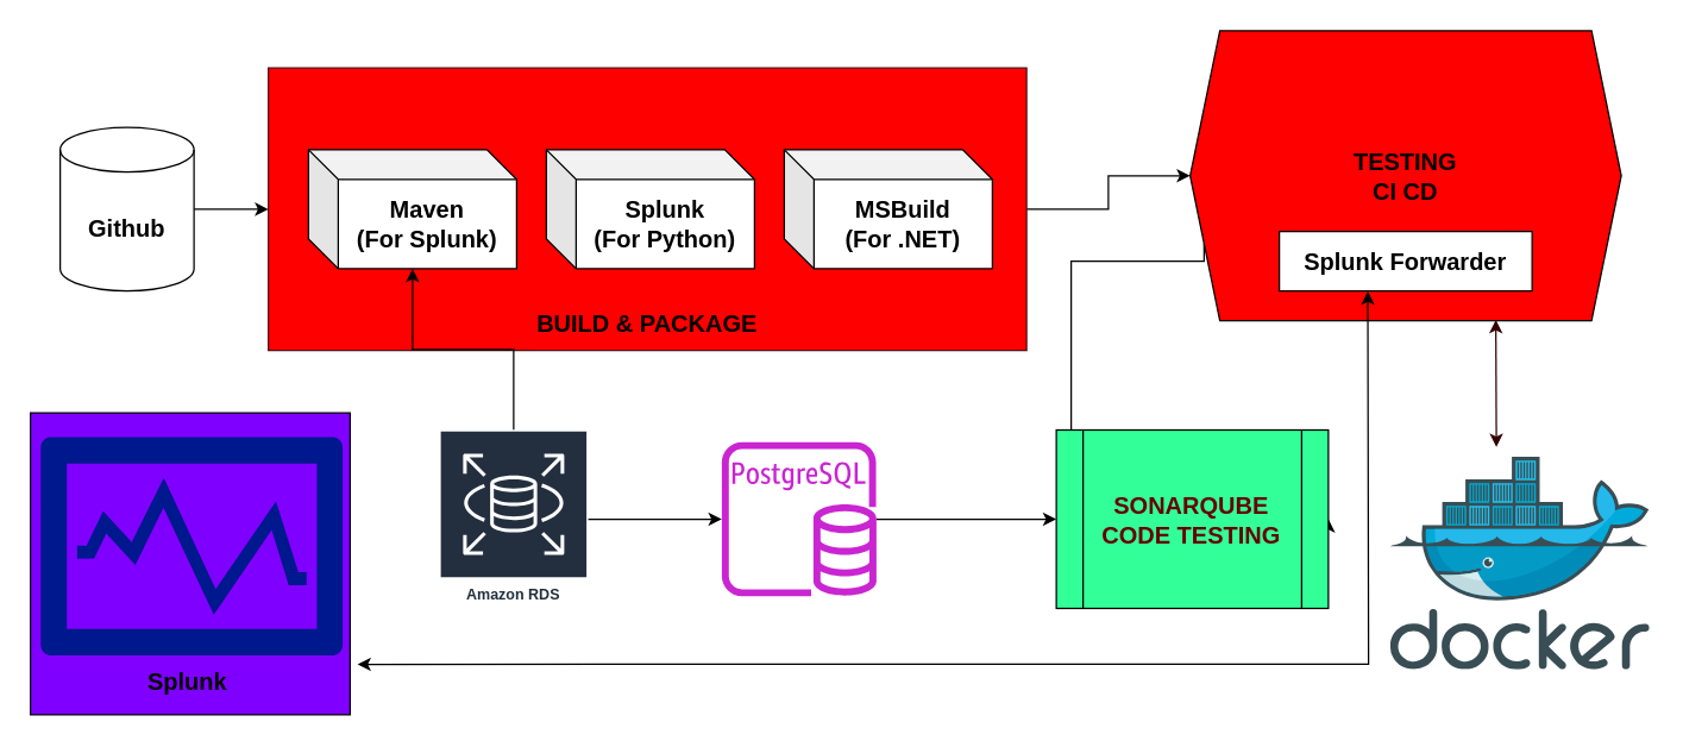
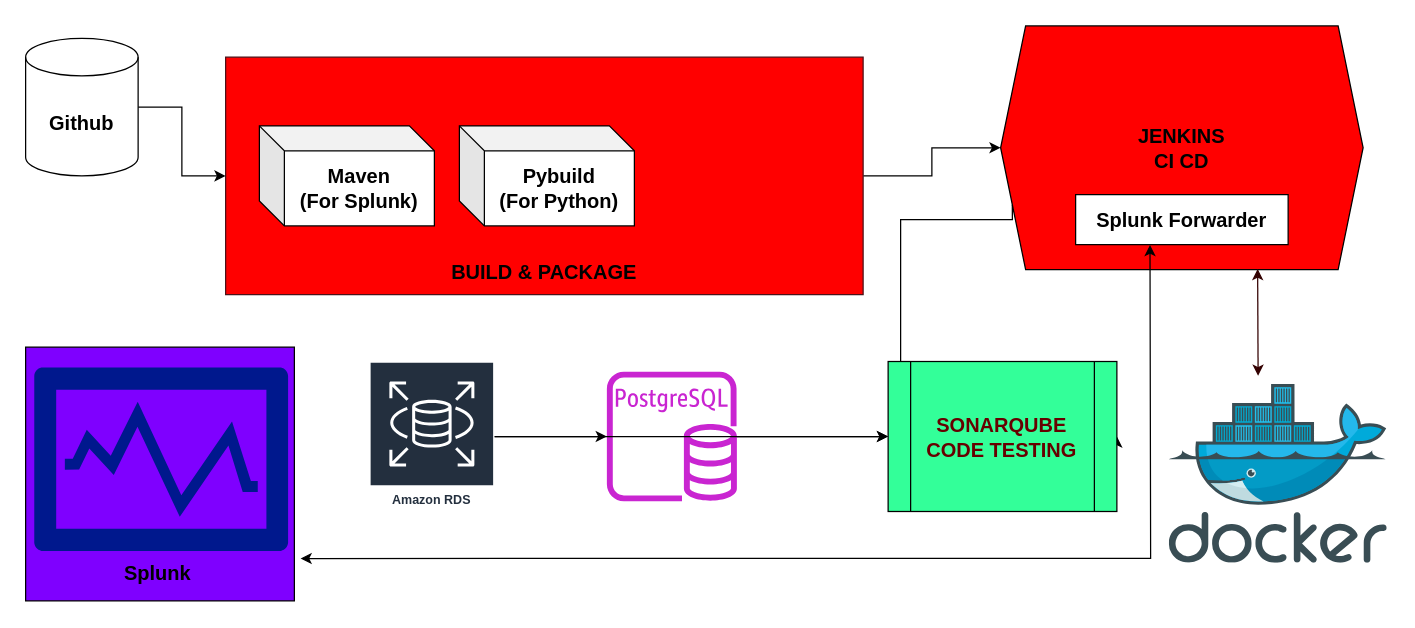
  <mxCell id="0" />
  <mxCell id="1" parent="0" />
  <mxCell id="2" style="edgeStyle=orthogonalEdgeStyle;rounded=0;orthogonalLoop=1;jettySize=auto;html=1;strokeColor=#000000;" parent="1" source="3" target="10" edge="1"><mxGeometry relative="1" as="geometry" /></mxCell>
  <mxCell id="3" value="&lt;div style=&quot;font-size: 16px;&quot;&gt;&lt;b style=&quot;&quot;&gt;&lt;font style=&quot;font-size: 16px;&quot;&gt;&lt;br&gt;&lt;/font&gt;&lt;/b&gt;&lt;/div&gt;&lt;div style=&quot;font-size: 16px;&quot;&gt;&lt;b&gt;&lt;font style=&quot;font-size: 16px;&quot;&gt;&lt;br&gt;&lt;/font&gt;&lt;/b&gt;&lt;/div&gt;&lt;div style=&quot;font-size: 16px;&quot;&gt;&lt;b&gt;&lt;font style=&quot;font-size: 16px;&quot;&gt;&lt;br&gt;&lt;/font&gt;&lt;/b&gt;&lt;/div&gt;&lt;div style=&quot;font-size: 16px;&quot;&gt;&lt;b&gt;&lt;font style=&quot;font-size: 16px;&quot;&gt;&lt;br&gt;&lt;/font&gt;&lt;/b&gt;&lt;/div&gt;&lt;div style=&quot;font-size: 16px;&quot;&gt;&lt;b&gt;&lt;font style=&quot;font-size: 16px;&quot;&gt;&lt;br&gt;&lt;/font&gt;&lt;/b&gt;&lt;/div&gt;&lt;div style=&quot;font-size: 16px;&quot;&gt;&lt;b&gt;&lt;font style=&quot;font-size: 16px;&quot;&gt;&lt;br&gt;&lt;/font&gt;&lt;/b&gt;&lt;/div&gt;&lt;div style=&quot;font-size: 16px;&quot;&gt;&lt;b&gt;&lt;font style=&quot;font-size: 16px;&quot;&gt;&lt;br&gt;&lt;/font&gt;&lt;/b&gt;&lt;/div&gt;&lt;div style=&quot;font-size: 16px;&quot;&gt;&lt;br&gt;&lt;/div&gt;&lt;div style=&quot;font-size: 16px;&quot;&gt;&lt;b style=&quot;&quot;&gt;&lt;font style=&quot;font-size: 16px;&quot;&gt;BUILD &amp;amp; PACKAGE&lt;/font&gt;&lt;/b&gt;&lt;/div&gt;" style="rounded=0;whiteSpace=wrap;html=1;strokeColor=#4D1219;fillColor=#FF0000;" parent="1" vertex="1"><mxGeometry x="180" y="45" width="510" height="190" as="geometry" /></mxCell>
  <mxCell id="4" style="edgeStyle=orthogonalEdgeStyle;rounded=0;orthogonalLoop=1;jettySize=auto;html=1;strokeColor=#000000;" parent="1" source="5" target="3" edge="1"><mxGeometry relative="1" as="geometry" /></mxCell>
- <mxCell id="5" value="&lt;b&gt;&lt;font style=&quot;font-size: 16px;&quot;&gt;Github&lt;/font&gt;&lt;/b&gt;" style="shape=cylinder3;whiteSpace=wrap;html=1;boundedLbl=1;backgroundOutline=1;size=15;" parent="1" vertex="1"><mxGeometry x="40" y="85" width="90" height="110" as="geometry" /></mxCell>
+ <mxCell id="5" value="&lt;b&gt;&lt;font style=&quot;font-size: 16px;&quot;&gt;Github&lt;/font&gt;&lt;/b&gt;" style="shape=cylinder3;whiteSpace=wrap;html=1;boundedLbl=1;backgroundOutline=1;size=15;" parent="1" vertex="1"><mxGeometry x="20" y="30" width="90" height="110" as="geometry" /></mxCell>
  <mxCell id="6" value="&lt;b&gt;&lt;font style=&quot;font-size: 16px;&quot;&gt;Maven&lt;/font&gt;&lt;/b&gt;&lt;div&gt;&lt;b&gt;&lt;font style=&quot;font-size: 16px;&quot;&gt;(For Splunk)&lt;/font&gt;&lt;/b&gt;&lt;/div&gt;" style="shape=cube;whiteSpace=wrap;html=1;boundedLbl=1;backgroundOutline=1;darkOpacity=0.05;darkOpacity2=0.1;" parent="1" vertex="1"><mxGeometry x="207" y="100" width="140" height="80" as="geometry" /></mxCell>
- <mxCell id="7" value="&lt;b style=&quot;font-size: 16px;&quot;&gt;&lt;font style=&quot;font-size: 16px;&quot;&gt;Splunk&lt;/font&gt;&lt;/b&gt;&lt;div style=&quot;font-size: 16px;&quot;&gt;&lt;b style=&quot;&quot;&gt;&lt;font style=&quot;font-size: 16px;&quot;&gt;(For Python)&lt;/font&gt;&lt;/b&gt;&lt;/div&gt;" style="shape=cube;whiteSpace=wrap;html=1;boundedLbl=1;backgroundOutline=1;darkOpacity=0.05;darkOpacity2=0.1;" parent="1" vertex="1"><mxGeometry x="367" y="100" width="140" height="80" as="geometry" /></mxCell>
- <mxCell id="8" value="&lt;b style=&quot;font-size: 16px;&quot;&gt;&lt;font style=&quot;font-size: 16px;&quot;&gt;MSBuild&lt;/font&gt;&lt;/b&gt;&lt;div style=&quot;font-size: 16px;&quot;&gt;&lt;b style=&quot;&quot;&gt;&lt;font style=&quot;font-size: 16px;&quot;&gt;(For .NET)&lt;/font&gt;&lt;/b&gt;&lt;/div&gt;" style="shape=cube;whiteSpace=wrap;html=1;boundedLbl=1;backgroundOutline=1;darkOpacity=0.05;darkOpacity2=0.1;" parent="1" vertex="1"><mxGeometry x="527" y="100" width="140" height="80" as="geometry" /></mxCell>
+ <mxCell id="7" value="&lt;b style=&quot;font-size: 16px;&quot;&gt;&lt;font style=&quot;font-size: 16px;&quot;&gt;Pybuild&lt;/font&gt;&lt;/b&gt;&lt;div style=&quot;font-size: 16px;&quot;&gt;&lt;b style=&quot;&quot;&gt;&lt;font style=&quot;font-size: 16px;&quot;&gt;(For Python)&lt;/font&gt;&lt;/b&gt;&lt;/div&gt;" style="shape=cube;whiteSpace=wrap;html=1;boundedLbl=1;backgroundOutline=1;darkOpacity=0.05;darkOpacity2=0.1;" parent="1" vertex="1"><mxGeometry x="367" y="100" width="140" height="80" as="geometry" /></mxCell>
  <mxCell id="9" style="edgeStyle=orthogonalEdgeStyle;rounded=0;orthogonalLoop=1;jettySize=auto;html=1;exitX=0;exitY=0.75;exitDx=0;exitDy=0;entryX=1;entryY=0.5;entryDx=0;entryDy=0;strokeColor=#000000;" parent="1" source="10" target="17" edge="1"><mxGeometry relative="1" as="geometry"><Array as="points"><mxPoint x="720" y="175" /><mxPoint x="720" y="352" /></Array></mxGeometry></mxCell>
- <mxCell id="10" value="&lt;b style=&quot;font-size: 16px;&quot;&gt;&lt;font style=&quot;font-size: 16px;&quot;&gt;TESTING&lt;/font&gt;&lt;/b&gt;&lt;div style=&quot;font-size: 16px;&quot;&gt;&lt;b style=&quot;&quot;&gt;&lt;font style=&quot;font-size: 16px;&quot;&gt;CI CD&lt;/font&gt;&lt;/b&gt;&lt;/div&gt;" style="shape=hexagon;perimeter=hexagonPerimeter2;whiteSpace=wrap;html=1;fixedSize=1;fillColor=#FF0000;" parent="1" vertex="1"><mxGeometry x="800" y="20" width="290" height="195" as="geometry" /></mxCell>
+ <mxCell id="10" value="&lt;b style=&quot;font-size: 16px;&quot;&gt;&lt;font style=&quot;font-size: 16px;&quot;&gt;JENKINS&lt;/font&gt;&lt;/b&gt;&lt;div style=&quot;font-size: 16px;&quot;&gt;&lt;b style=&quot;&quot;&gt;&lt;font style=&quot;font-size: 16px;&quot;&gt;CI CD&lt;/font&gt;&lt;/b&gt;&lt;/div&gt;" style="shape=hexagon;perimeter=hexagonPerimeter2;whiteSpace=wrap;html=1;fixedSize=1;fillColor=#FF0000;" parent="1" vertex="1"><mxGeometry x="800" y="20" width="290" height="195" as="geometry" /></mxCell>
  <mxCell id="11" value="" style="image;sketch=0;aspect=fixed;html=1;points=[];align=center;fontSize=12;image=img/lib/mscae/Docker.svg;" parent="1" vertex="1"><mxGeometry x="935" y="307" width="174.39" height="143" as="geometry" /></mxCell>
  <mxCell id="12" style="edgeStyle=orthogonalEdgeStyle;rounded=0;orthogonalLoop=1;jettySize=auto;html=1;entryX=0;entryY=0.5;entryDx=0;entryDy=0;" edge="1" parent="1" source="13" target="17"><mxGeometry relative="1" as="geometry" /></mxCell>
  <mxCell id="13" value="" style="sketch=0;outlineConnect=0;fontColor=#232F3E;gradientColor=none;fillColor=#C925D1;strokeColor=none;dashed=0;verticalLabelPosition=bottom;verticalAlign=top;align=center;html=1;fontSize=12;fontStyle=0;aspect=fixed;pointerEvents=1;shape=mxgraph.aws4.rds_postgresql_instance;" parent="1" vertex="1"><mxGeometry x="485" y="296.5" width="104" height="104" as="geometry" /></mxCell>
  <mxCell id="14" style="edgeStyle=orthogonalEdgeStyle;rounded=0;orthogonalLoop=1;jettySize=auto;html=1;strokeColor=#000000;" parent="1" source="16" target="13" edge="1"><mxGeometry relative="1" as="geometry" /></mxCell>
- <mxCell id="15" style="edgeStyle=orthogonalEdgeStyle;rounded=0;orthogonalLoop=1;jettySize=auto;html=1;strokeColor=#000000;" parent="1" source="16" target="6" edge="1"><mxGeometry relative="1" as="geometry" /></mxCell>
+ <mxCell id="15" style="edgeStyle=orthogonalEdgeStyle;rounded=0;orthogonalLoop=1;jettySize=auto;html=1;entryX=0;entryY=0.5;entryDx=0;entryDy=0;strokeColor=#000000;" parent="1" source="16" target="17" edge="1"><mxGeometry relative="1" as="geometry" /></mxCell>
  <mxCell id="16" value="Amazon RDS" style="sketch=0;outlineConnect=0;fontColor=#232F3E;gradientColor=none;strokeColor=#ffffff;fillColor=#232F3E;dashed=0;verticalLabelPosition=middle;verticalAlign=bottom;align=center;html=1;whiteSpace=wrap;fontSize=10;fontStyle=1;spacing=3;shape=mxgraph.aws4.productIcon;prIcon=mxgraph.aws4.rds;" parent="1" vertex="1"><mxGeometry x="295" y="288.5" width="100" height="120" as="geometry" /></mxCell>
  <mxCell id="17" value="&lt;b style=&quot;font-size: 16px;&quot;&gt;&lt;font color=&quot;#660000&quot; style=&quot;font-size: 16px;&quot;&gt;SONARQUBE&lt;/font&gt;&lt;/b&gt;&lt;div style=&quot;font-size: 16px;&quot;&gt;&lt;b style=&quot;&quot;&gt;&lt;font color=&quot;#660000&quot; style=&quot;font-size: 16px;&quot;&gt;CODE TESTING&lt;/font&gt;&lt;/b&gt;&lt;/div&gt;" style="shape=process;whiteSpace=wrap;html=1;backgroundOutline=1;fillColor=#33FF99;" parent="1" vertex="1"><mxGeometry x="710" y="288.5" width="183" height="120" as="geometry" /></mxCell>
  <mxCell id="18" value="&lt;div&gt;&lt;br&gt;&lt;/div&gt;&lt;div&gt;&lt;br&gt;&lt;/div&gt;&lt;div&gt;&lt;br&gt;&lt;/div&gt;&lt;div&gt;&lt;br&gt;&lt;/div&gt;&lt;div&gt;&lt;br&gt;&lt;/div&gt;&lt;div&gt;&lt;br&gt;&lt;/div&gt;&lt;div&gt;&lt;br&gt;&lt;/div&gt;&lt;div&gt;&lt;br&gt;&lt;/div&gt;&lt;div&gt;&lt;br&gt;&lt;/div&gt;&lt;div&gt;&lt;br&gt;&lt;/div&gt;&lt;div&gt;&lt;br&gt;&lt;/div&gt;&lt;div&gt;&lt;b&gt;&lt;font style=&quot;font-size: 16px;&quot;&gt;Splunk&lt;/font&gt;&lt;/b&gt;&amp;nbsp;&lt;/div&gt;" style="rounded=0;whiteSpace=wrap;html=1;fillColor=#7F00FF;" vertex="1" parent="1"><mxGeometry x="20" y="277" width="215" height="203" as="geometry" /></mxCell>
  <mxCell id="19" value="" style="sketch=0;aspect=fixed;pointerEvents=1;shadow=0;dashed=0;html=1;strokeColor=none;labelPosition=center;verticalLabelPosition=bottom;verticalAlign=top;align=center;fillColor=#00188D;shape=mxgraph.mscae.enterprise.performance_monitor" vertex="1" parent="1"><mxGeometry x="26.53" y="293.25" width="203.82" height="146.75" as="geometry" /></mxCell>
  <mxCell id="20" value="&lt;font style=&quot;font-size: 16px;&quot;&gt;&lt;b&gt;Splunk Forwarder&lt;/b&gt;&lt;/font&gt;" style="whiteSpace=wrap;html=1;rounded=0;" vertex="1" parent="1"><mxGeometry x="860" y="155" width="170" height="40" as="geometry" /></mxCell>
  <mxCell id="21" value="" style="endArrow=classic;startArrow=classic;html=1;rounded=0;entryX=0.35;entryY=1.006;entryDx=0;entryDy=0;entryPerimeter=0;exitX=1.023;exitY=0.833;exitDx=0;exitDy=0;exitPerimeter=0;strokeColor=#000000;" edge="1" parent="1" source="18" target="20"><mxGeometry width="50" height="50" relative="1" as="geometry"><mxPoint x="120" y="516" as="sourcePoint" /><mxPoint x="919" y="200" as="targetPoint" /><Array as="points"><mxPoint x="920" y="446" /></Array></mxGeometry></mxCell>
  <mxCell id="22" value="" style="endArrow=classic;startArrow=classic;html=1;rounded=0;entryX=0.709;entryY=0.997;entryDx=0;entryDy=0;entryPerimeter=0;strokeColor=#330000;" edge="1" parent="1" target="10"><mxGeometry width="50" height="50" relative="1" as="geometry"><mxPoint x="1006" y="300" as="sourcePoint" /><mxPoint x="1045" y="230" as="targetPoint" /></mxGeometry></mxCell>
